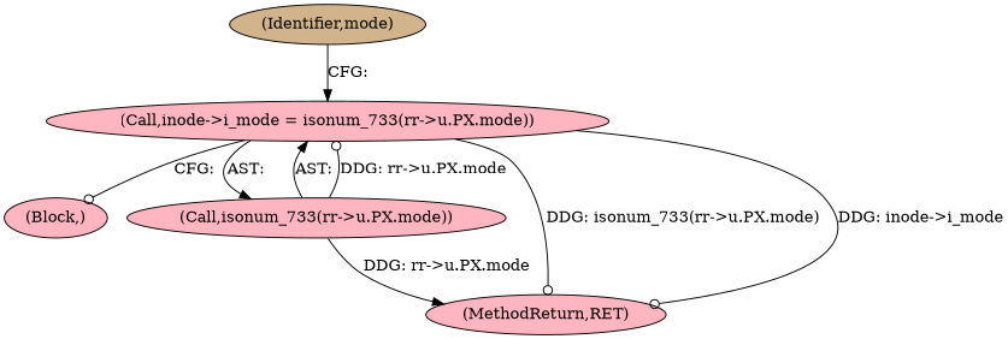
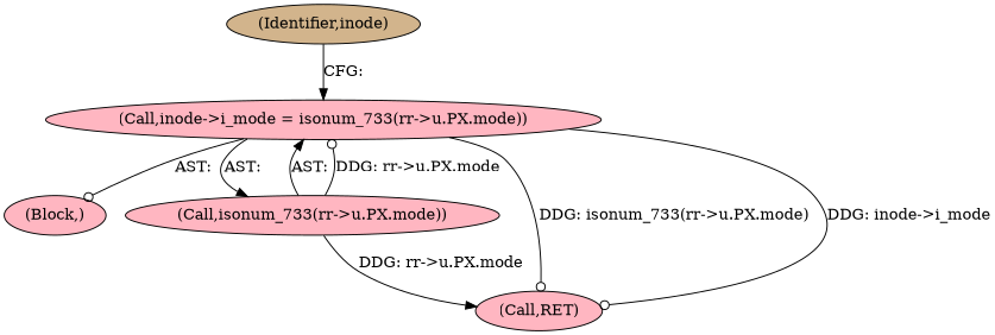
  digraph {
    node [fillcolor=lightpink style=filled]
    edge [arrowhead=normal]
    n1 [label="(Call,inode->i_mode = isonum_733(rr->u.PX.mode))"]
    n2 [label="(Call,isonum_733(rr->u.PX.mode))"]
    n3 [label="(Block,)"]
-   n4 [label="(MethodReturn,RET)"]
-   n5 [fillcolor=tan label="(Identifier,mode)"]
+   n4 [label="(Call,RET)"]
+   n5 [fillcolor=tan label="(Identifier,inode)"]
    n1 -> n2 [label="AST: "]
-   n1 -> n3 [arrowhead=odot label="CFG: "]
+   n1 -> n3 [arrowhead=odot label="AST: "]
    n1 -> n4 [arrowhead=odot label="DDG: isonum_733(rr->u.PX.mode)"]
    n1 -> n4 [arrowhead=odot label="DDG: inode->i_mode"]
    n2 -> n1 [label="AST: "]
    n2 -> n1 [arrowhead=odot label="DDG: rr->u.PX.mode"]
    n2 -> n4 [label="DDG: rr->u.PX.mode"]
    n5 -> n1 [label="CFG: "]
  }
